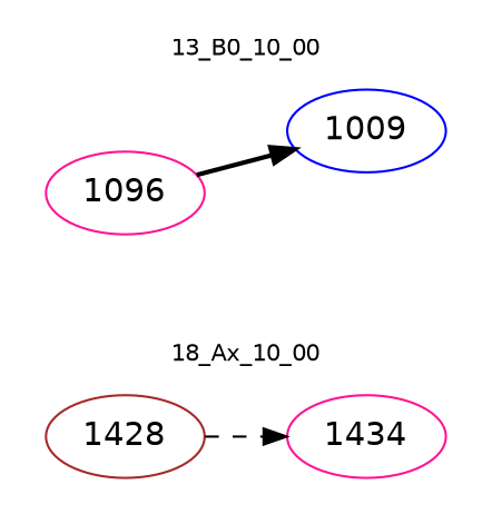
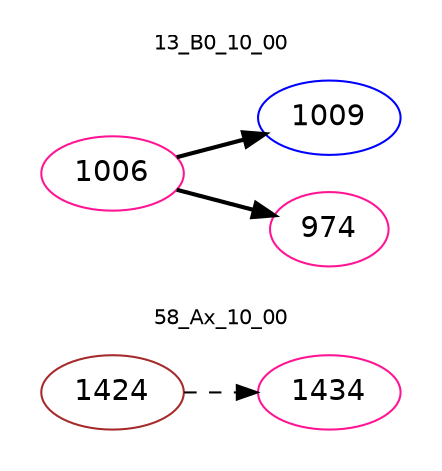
  digraph {
    fontname="DejaVu Sans"
    rankdir=LR
    node [color=deeppink fontname="DejaVu Sans"]
    edge [color=black fontname="DejaVu Sans" style=bold]
-   n1 [color=brown label=1428]
+   n1 [color=brown label=1424]
    n2 [label=1434]
-   n3 [label=1096]
+   n3 [label=1006]
+   n4 [label=974]
    n5 [color=blue label=1009]
    subgraph cluster_1 {
      color=white
      fontsize=10
-     label="18_Ax_10_00"
+     label="58_Ax_10_00"
      n1
      n2
    }
    subgraph cluster_2 {
      color=white
      fontsize=10
      label="13_B0_10_00"
      n3
+     n4
      n5
    }
    n1 -> n2 [style=dashed]
+   n3 -> n4
    n3 -> n5
  }
